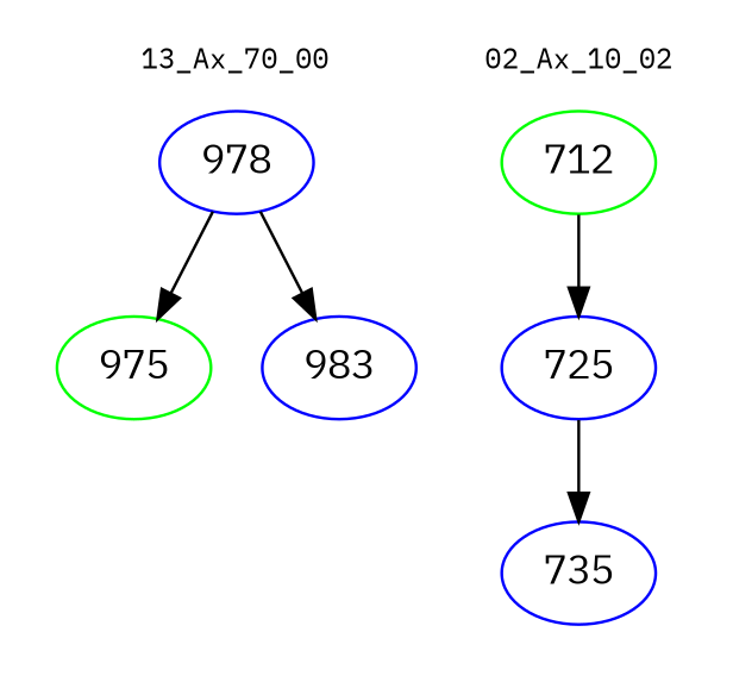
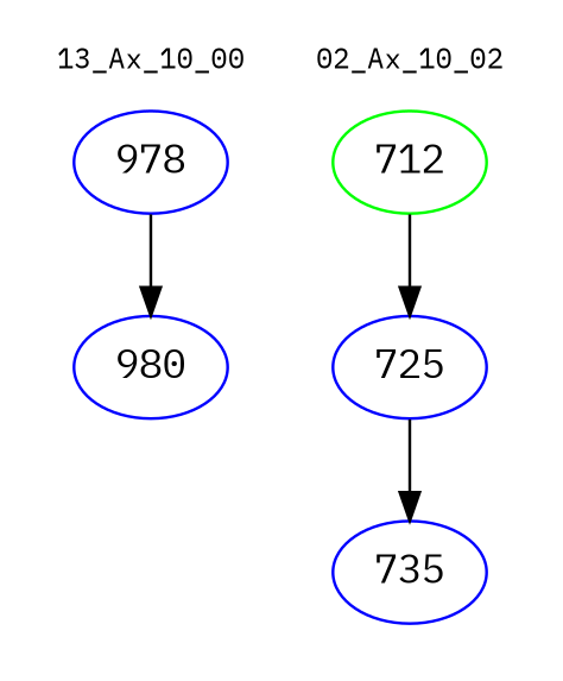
  digraph {
    fontname="IBM Plex Mono"
    node [color=blue fontname="IBM Plex Mono"]
    edge [color=black fontname="IBM Plex Mono"]
    n1 [label=978]
-   n2 [color=green label=975]
-   n3 [label=983]
+   n3 [label=980]
    n4 [label=725]
    n5 [color=green label=712]
    n6 [label=735]
    subgraph cluster_1 {
      color=white
      fontsize=10
-     label="13_Ax_70_00"
+     label="13_Ax_10_00"
      n1
-     n2
      n3
    }
    subgraph cluster_2 {
      color=white
      fontsize=10
      label="02_Ax_10_02"
      n4
      n5
      n6
    }
-   n1 -> n2
    n1 -> n3
    n4 -> n6
    n5 -> n4
  }
